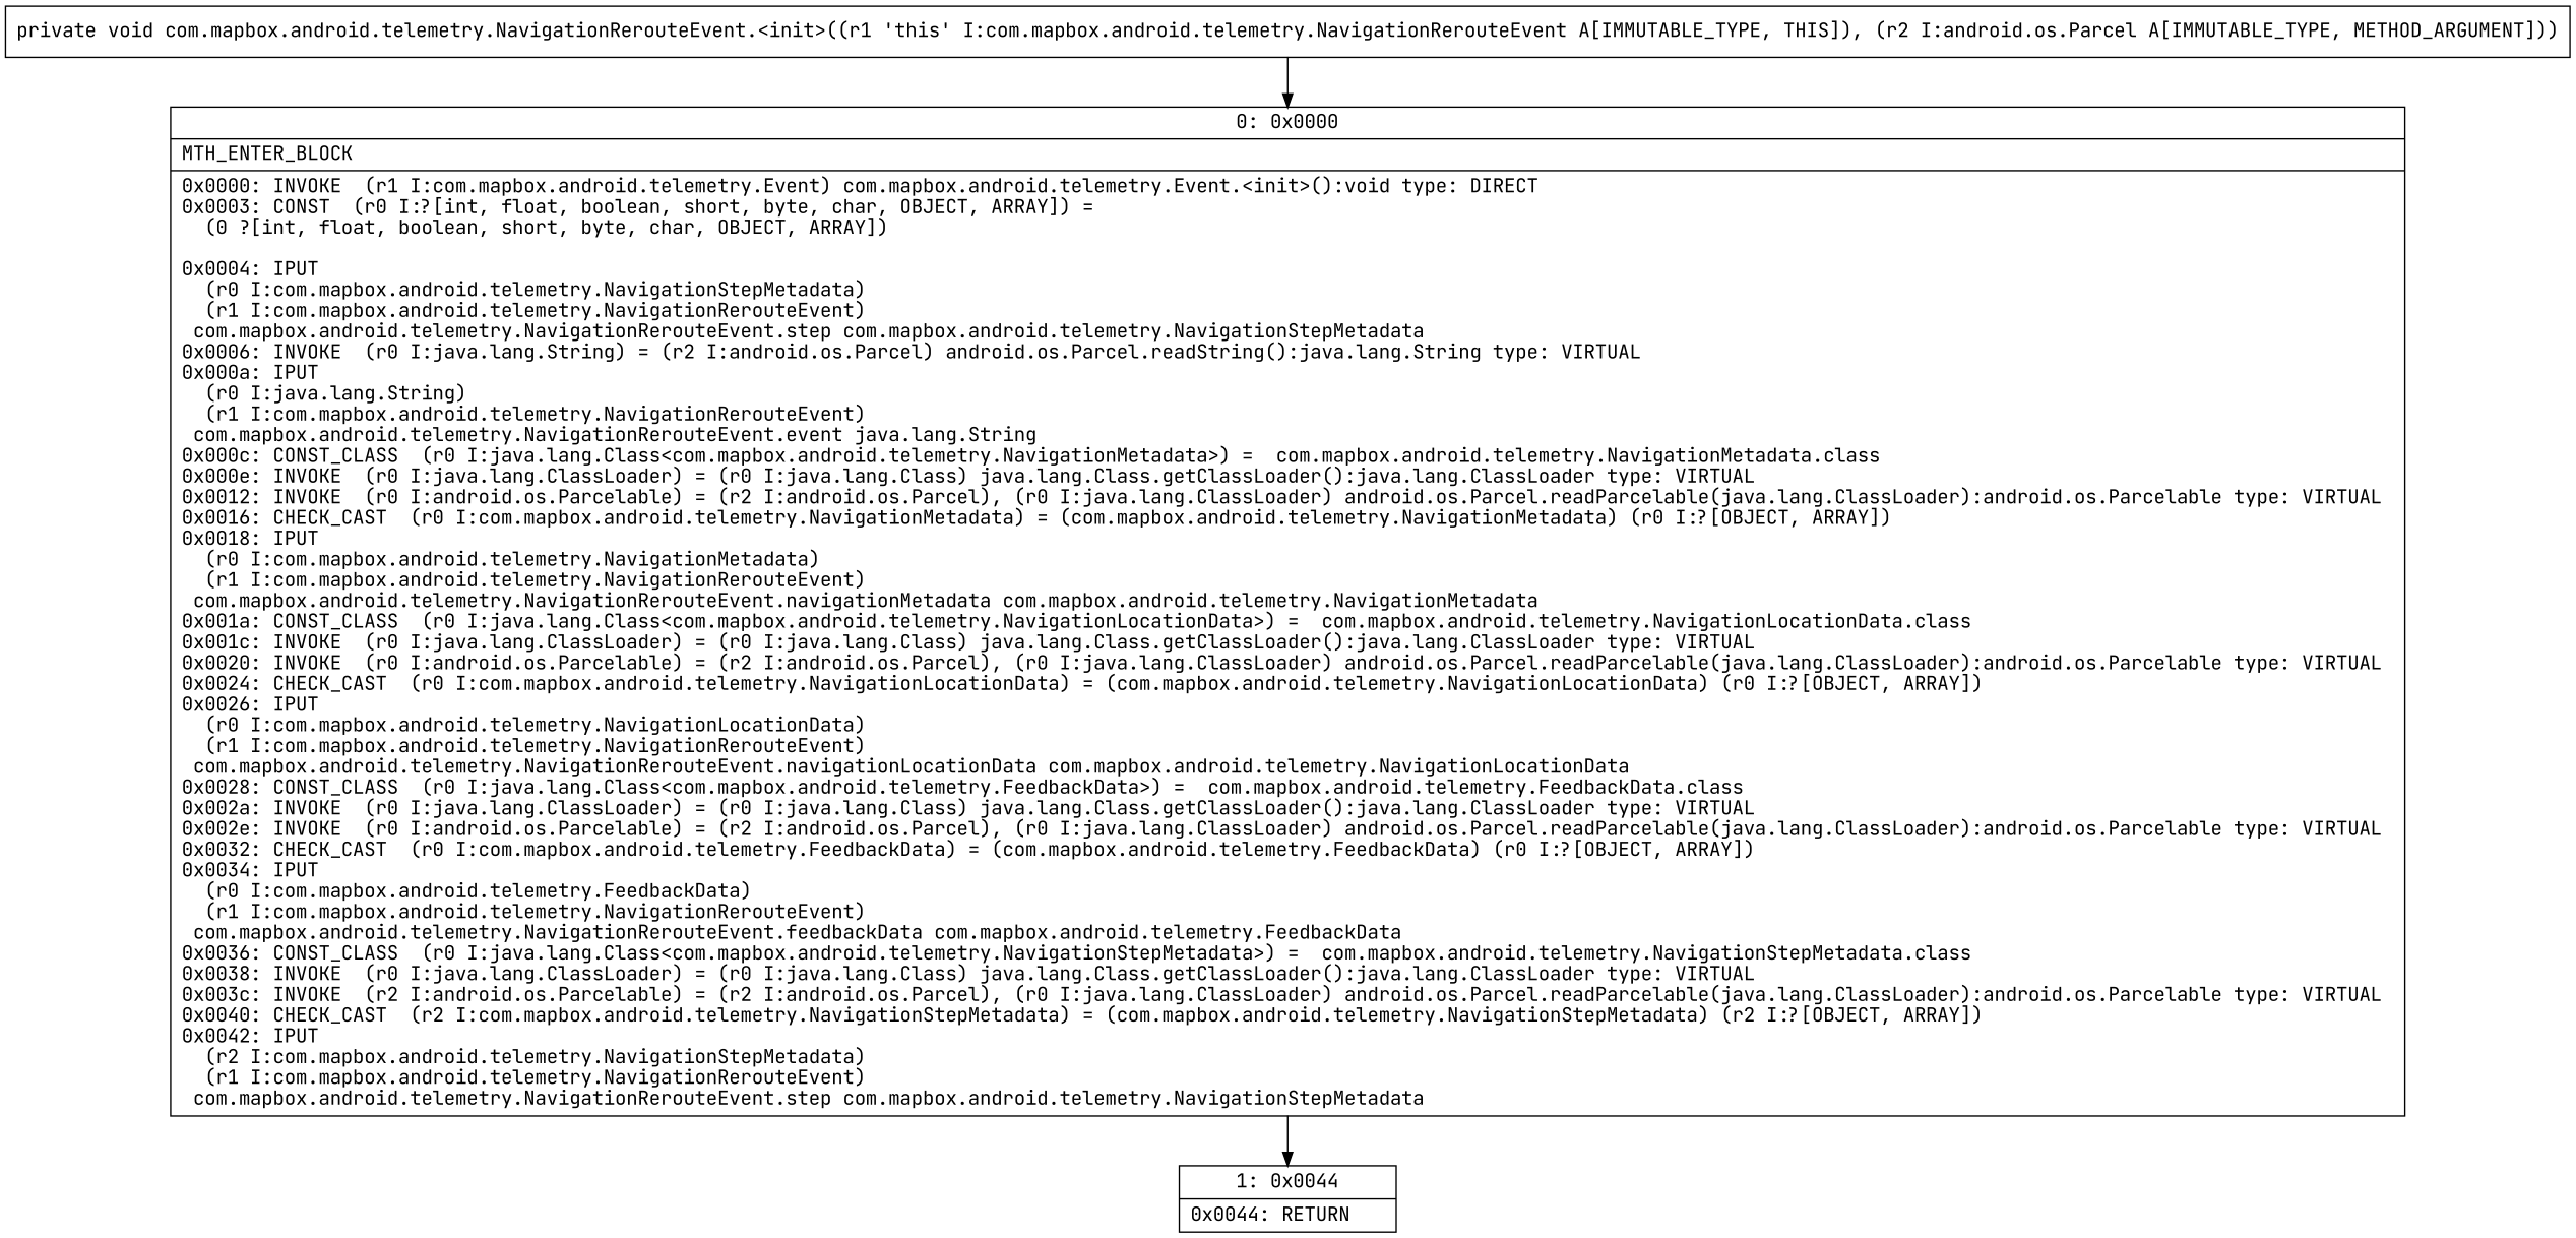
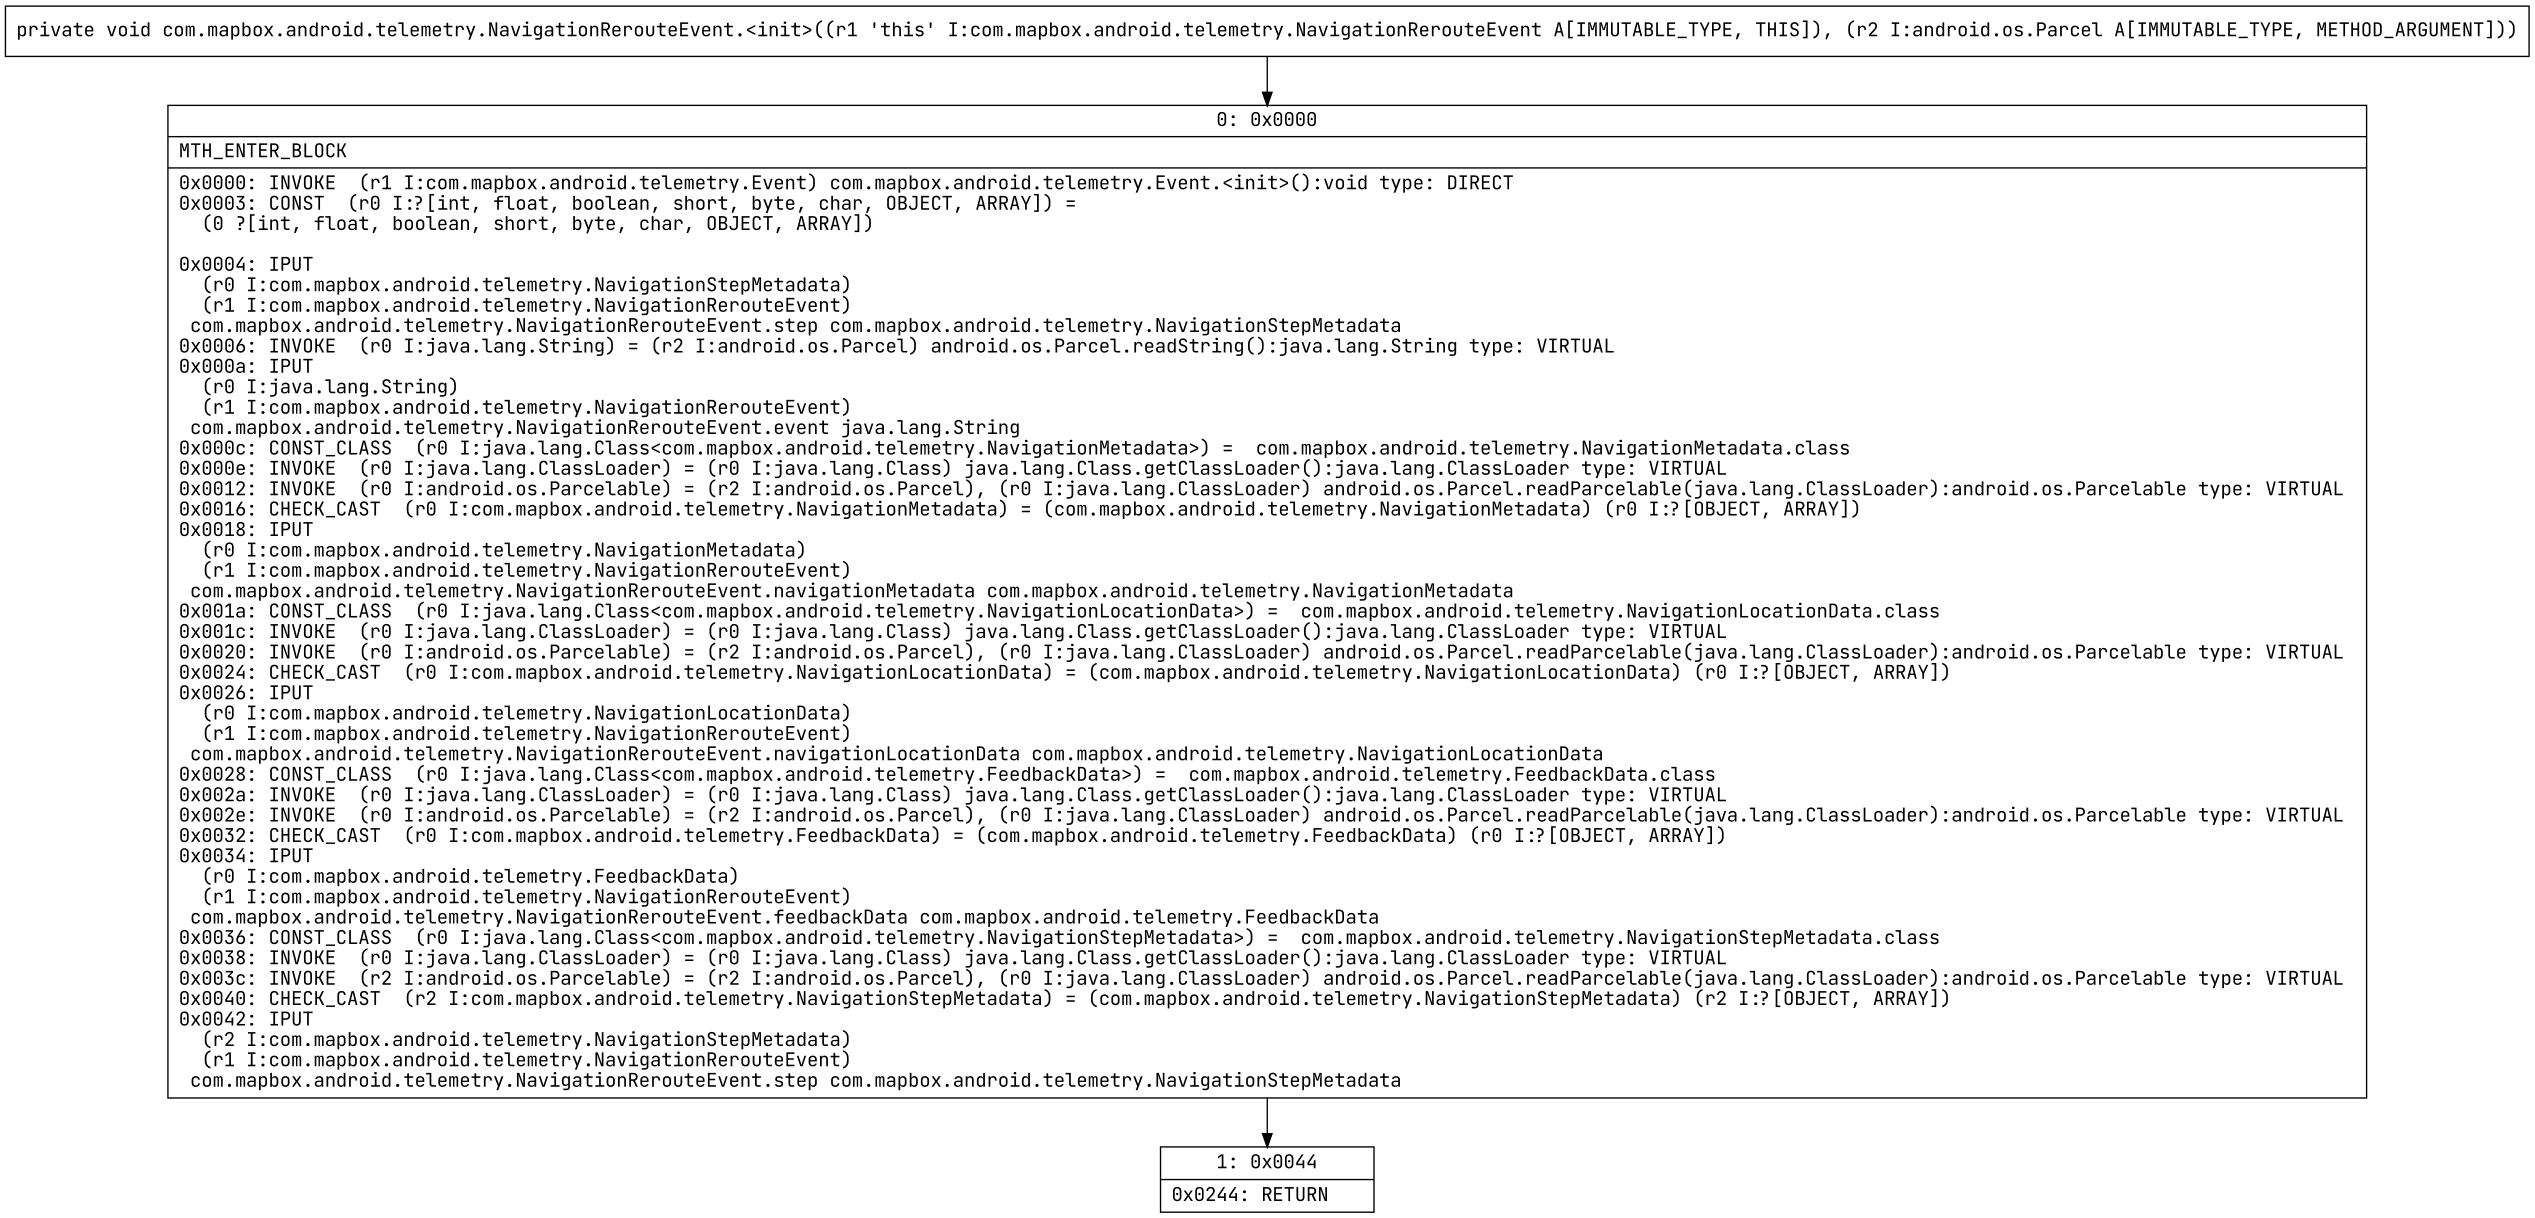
  digraph {
    fontname="JetBrains Mono"
    node [shape=record fontname="JetBrains Mono"]
    edge [fontname="JetBrains Mono"]
    n1 [label="{0\:\ 0x0000|MTH_ENTER_BLOCK\l|0x0000: INVOKE  (r1 I:com.mapbox.android.telemetry.Event) com.mapbox.android.telemetry.Event.\<init\>():void type: DIRECT \l0x0003: CONST  (r0 I:?[int, float, boolean, short, byte, char, OBJECT, ARRAY]) = \l  (0 ?[int, float, boolean, short, byte, char, OBJECT, ARRAY])\l \l0x0004: IPUT  \l  (r0 I:com.mapbox.android.telemetry.NavigationStepMetadata)\l  (r1 I:com.mapbox.android.telemetry.NavigationRerouteEvent)\l com.mapbox.android.telemetry.NavigationRerouteEvent.step com.mapbox.android.telemetry.NavigationStepMetadata \l0x0006: INVOKE  (r0 I:java.lang.String) = (r2 I:android.os.Parcel) android.os.Parcel.readString():java.lang.String type: VIRTUAL \l0x000a: IPUT  \l  (r0 I:java.lang.String)\l  (r1 I:com.mapbox.android.telemetry.NavigationRerouteEvent)\l com.mapbox.android.telemetry.NavigationRerouteEvent.event java.lang.String \l0x000c: CONST_CLASS  (r0 I:java.lang.Class\<com.mapbox.android.telemetry.NavigationMetadata\>) =  com.mapbox.android.telemetry.NavigationMetadata.class \l0x000e: INVOKE  (r0 I:java.lang.ClassLoader) = (r0 I:java.lang.Class) java.lang.Class.getClassLoader():java.lang.ClassLoader type: VIRTUAL \l0x0012: INVOKE  (r0 I:android.os.Parcelable) = (r2 I:android.os.Parcel), (r0 I:java.lang.ClassLoader) android.os.Parcel.readParcelable(java.lang.ClassLoader):android.os.Parcelable type: VIRTUAL \l0x0016: CHECK_CAST  (r0 I:com.mapbox.android.telemetry.NavigationMetadata) = (com.mapbox.android.telemetry.NavigationMetadata) (r0 I:?[OBJECT, ARRAY]) \l0x0018: IPUT  \l  (r0 I:com.mapbox.android.telemetry.NavigationMetadata)\l  (r1 I:com.mapbox.android.telemetry.NavigationRerouteEvent)\l com.mapbox.android.telemetry.NavigationRerouteEvent.navigationMetadata com.mapbox.android.telemetry.NavigationMetadata \l0x001a: CONST_CLASS  (r0 I:java.lang.Class\<com.mapbox.android.telemetry.NavigationLocationData\>) =  com.mapbox.android.telemetry.NavigationLocationData.class \l0x001c: INVOKE  (r0 I:java.lang.ClassLoader) = (r0 I:java.lang.Class) java.lang.Class.getClassLoader():java.lang.ClassLoader type: VIRTUAL \l0x0020: INVOKE  (r0 I:android.os.Parcelable) = (r2 I:android.os.Parcel), (r0 I:java.lang.ClassLoader) android.os.Parcel.readParcelable(java.lang.ClassLoader):android.os.Parcelable type: VIRTUAL \l0x0024: CHECK_CAST  (r0 I:com.mapbox.android.telemetry.NavigationLocationData) = (com.mapbox.android.telemetry.NavigationLocationData) (r0 I:?[OBJECT, ARRAY]) \l0x0026: IPUT  \l  (r0 I:com.mapbox.android.telemetry.NavigationLocationData)\l  (r1 I:com.mapbox.android.telemetry.NavigationRerouteEvent)\l com.mapbox.android.telemetry.NavigationRerouteEvent.navigationLocationData com.mapbox.android.telemetry.NavigationLocationData \l0x0028: CONST_CLASS  (r0 I:java.lang.Class\<com.mapbox.android.telemetry.FeedbackData\>) =  com.mapbox.android.telemetry.FeedbackData.class \l0x002a: INVOKE  (r0 I:java.lang.ClassLoader) = (r0 I:java.lang.Class) java.lang.Class.getClassLoader():java.lang.ClassLoader type: VIRTUAL \l0x002e: INVOKE  (r0 I:android.os.Parcelable) = (r2 I:android.os.Parcel), (r0 I:java.lang.ClassLoader) android.os.Parcel.readParcelable(java.lang.ClassLoader):android.os.Parcelable type: VIRTUAL \l0x0032: CHECK_CAST  (r0 I:com.mapbox.android.telemetry.FeedbackData) = (com.mapbox.android.telemetry.FeedbackData) (r0 I:?[OBJECT, ARRAY]) \l0x0034: IPUT  \l  (r0 I:com.mapbox.android.telemetry.FeedbackData)\l  (r1 I:com.mapbox.android.telemetry.NavigationRerouteEvent)\l com.mapbox.android.telemetry.NavigationRerouteEvent.feedbackData com.mapbox.android.telemetry.FeedbackData \l0x0036: CONST_CLASS  (r0 I:java.lang.Class\<com.mapbox.android.telemetry.NavigationStepMetadata\>) =  com.mapbox.android.telemetry.NavigationStepMetadata.class \l0x0038: INVOKE  (r0 I:java.lang.ClassLoader) = (r0 I:java.lang.Class) java.lang.Class.getClassLoader():java.lang.ClassLoader type: VIRTUAL \l0x003c: INVOKE  (r2 I:android.os.Parcelable) = (r2 I:android.os.Parcel), (r0 I:java.lang.ClassLoader) android.os.Parcel.readParcelable(java.lang.ClassLoader):android.os.Parcelable type: VIRTUAL \l0x0040: CHECK_CAST  (r2 I:com.mapbox.android.telemetry.NavigationStepMetadata) = (com.mapbox.android.telemetry.NavigationStepMetadata) (r2 I:?[OBJECT, ARRAY]) \l0x0042: IPUT  \l  (r2 I:com.mapbox.android.telemetry.NavigationStepMetadata)\l  (r1 I:com.mapbox.android.telemetry.NavigationRerouteEvent)\l com.mapbox.android.telemetry.NavigationRerouteEvent.step com.mapbox.android.telemetry.NavigationStepMetadata \l}"]
-   n2 [label="{1\:\ 0x0044|0x0044: RETURN   \l}"]
+   n2 [label="{1\:\ 0x0044|0x0244: RETURN   \l}"]
    n3 [label="{private void com.mapbox.android.telemetry.NavigationRerouteEvent.\<init\>((r1 'this' I:com.mapbox.android.telemetry.NavigationRerouteEvent A[IMMUTABLE_TYPE, THIS]), (r2 I:android.os.Parcel A[IMMUTABLE_TYPE, METHOD_ARGUMENT])) }"]
    n1 -> n2
    n3 -> n1
  }
